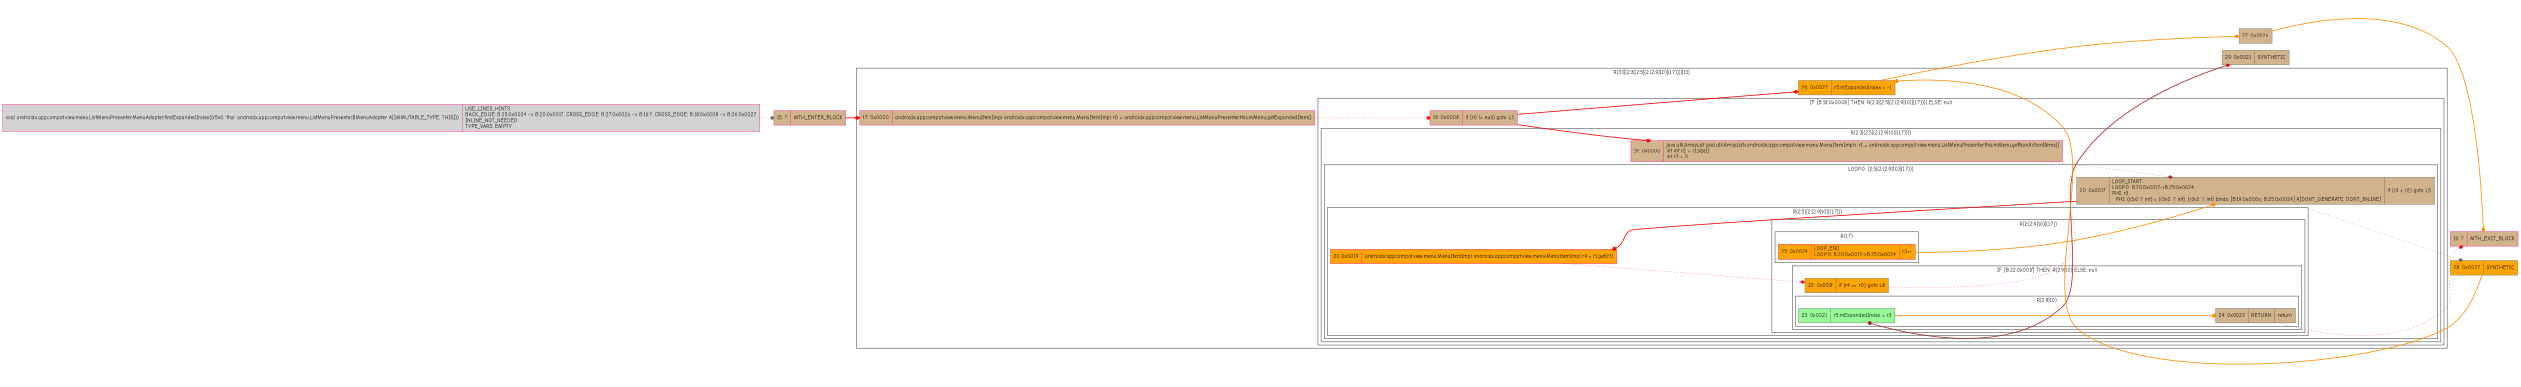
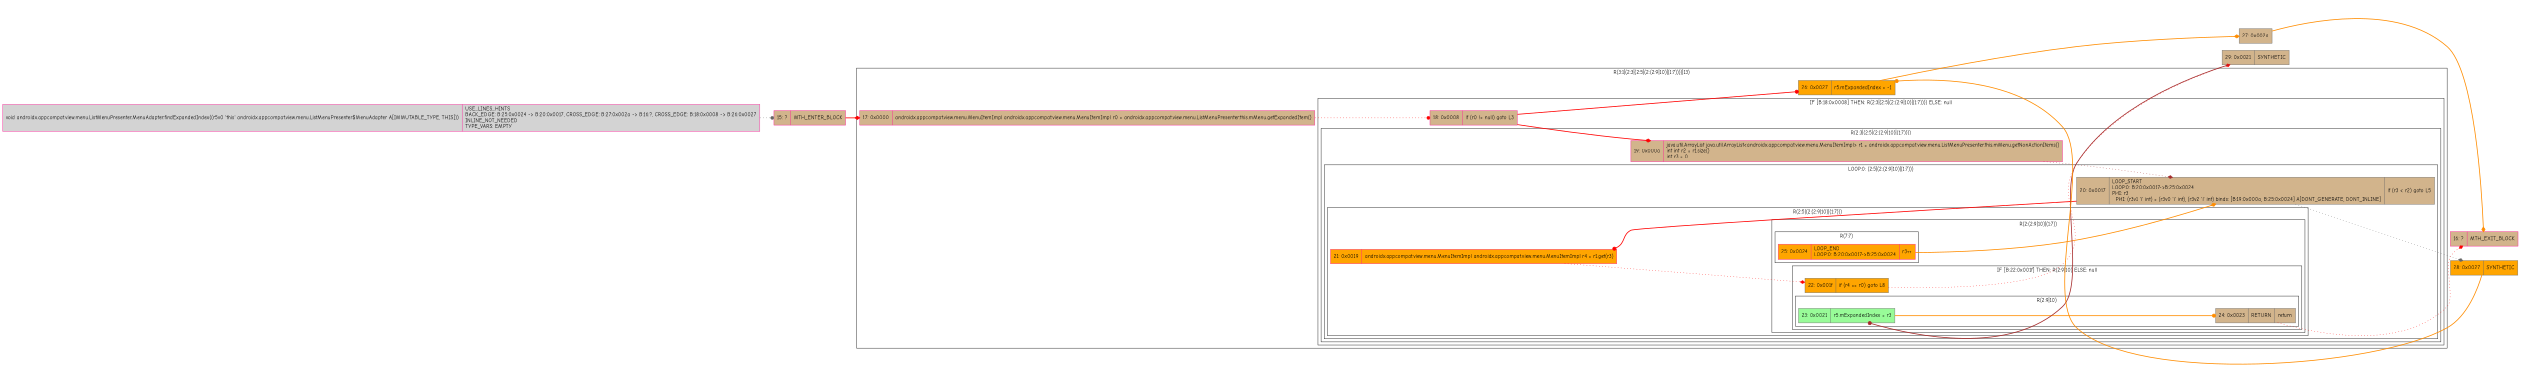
  digraph {
    fontname="Comic Neue"
    rankdir=LR
    node [color=gray40 fillcolor=tan fontname="Comic Neue" shape=record style=filled]
    edge [arrowhead=diamond color=red fontname="Comic Neue" style=bold]
    n1 [fillcolor=palegreen label="{23\:\ 0x0021|r5.mExpandedIndex = r3\l}"]
    n2 [label="{24\:\ 0x0023|RETURN\l|return\l}"]
    n3 [fillcolor=orange label="{22\:\ 0x001f|if (r4 == r0) goto L8\l}"]
    n4 [color=deeppink fillcolor=orange label="{25\:\ 0x0024|LOOP_END\lLOOP:0: B:20:0x0017\-\>B:25:0x0024\l|r3++\l}"]
    n5 [color=deeppink fillcolor=orange label="{21\:\ 0x0019|androidx.appcompat.view.menu.MenuItemImpl androidx.appcompat.view.menu.MenuItemImpl r4 = r1.get(r3)\l}"]
    n6 [label="{20\:\ 0x0017|LOOP_START\lLOOP:0: B:20:0x0017\-\>B:25:0x0024\lPHI: r3 \l  PHI: (r3v1 'i' int) = (r3v0 'i' int), (r3v2 'i' int) binds: [B:19:0x000a, B:25:0x0024] A[DONT_GENERATE, DONT_INLINE]\l|if (r3 \< r2) goto L5\l}"]
    n7 [color=deeppink label="{19\:\ 0x000a|java.util.ArrayList java.util.ArrayList\<androidx.appcompat.view.menu.MenuItemImpl\> r1 = androidx.appcompat.view.menu.ListMenuPresenter.this.mMenu.getNonActionItems()\lint int r2 = r1.size()\lint r3 = 0\l}"]
    n8 [color=deeppink label="{18\:\ 0x0008|if (r0 != null) goto L3\l}"]
    n9 [color=deeppink label="{17\:\ 0x0000|androidx.appcompat.view.menu.MenuItemImpl androidx.appcompat.view.menu.MenuItemImpl r0 = androidx.appcompat.view.menu.ListMenuPresenter.this.mMenu.getExpandedItem()\l}"]
    n10 [fillcolor=orange label="{26\:\ 0x0027|r5.mExpandedIndex = \-1\l}"]
    n11 [color=deeppink label="{16\:\ ?|MTH_EXIT_BLOCK\l}"]
    n12 [label="{29\:\ 0x0021|SYNTHETIC\l}"]
    n13 [fillcolor=orange label="{28\:\ 0x0027|SYNTHETIC\l}"]
    n14 [label="{27\:\ 0x002a}"]
    n15 [color=deeppink label="{15\:\ ?|MTH_ENTER_BLOCK\l}"]
    n16 [color=deeppink fillcolor=lightgrey label="{void androidx.appcompat.view.menu.ListMenuPresenter.MenuAdapter.findExpandedIndex((r5v0 'this' androidx.appcompat.view.menu.ListMenuPresenter$MenuAdapter A[IMMUTABLE_TYPE, THIS]))  | USE_LINES_HINTS\lBACK_EDGE: B:25:0x0024 \-\> B:20:0x0017, CROSS_EDGE: B:27:0x002a \-\> B:16:?, CROSS_EDGE: B:18:0x0008 \-\> B:26:0x0027\lINLINE_NOT_NEEDED\lTYPE_VARS: EMPTY\l}"]
    subgraph cluster_1 {
      label="R(3:1|(2:3|(2:5|(2:(2:9|10)|(1:7))))|13)"
      n9
      n10
      subgraph cluster_2 {
        label="IF [B:18:0x0008] THEN: R(2:3|(2:5|(2:(2:9|10)|(1:7)))) ELSE: null"
        n8
        subgraph cluster_3 {
          label="R(2:3|(2:5|(2:(2:9|10)|(1:7))))"
          n7
          subgraph cluster_4 {
            label="LOOP:0: (2:5|(2:(2:9|10)|(1:7)))"
            n6
            subgraph cluster_5 {
              label="R(2:5|(2:(2:9|10)|(1:7)))"
              n5
              subgraph cluster_6 {
                label="R(2:(2:9|10)|(1:7))"
                subgraph cluster_7 {
                  label="IF [B:22:0x001f] THEN: R(2:9|10) ELSE: null"
                  n3
                  subgraph cluster_8 {
                    label="R(2:9|10)"
                    n1
                    n2
                  }
                }
                subgraph cluster_9 {
-                 label="R(1:7)"
+                 label="R(7:7)"
                  n4
                }
              }
            }
          }
        }
      }
    }
    n1 -> n2 [arrowhead=dot color=darkorange]
    n2 -> n11 [style=dotted]
    n3 -> n12 [style=dotted]
    n4 -> n6 [color=darkorange]
    n5 -> n3 [style=dotted]
    n6 -> n5 [arrowhead=dot]
    n6 -> n13 [color=gray40 style=dotted]
    n7 -> n6 [color=brown style=dotted]
    n8 -> n7
-   n8 -> n10
+   n8 -> n10 [arrowhead=dot]
    n9 -> n8 [arrowhead=dot style=dotted]
    n10 -> n14 [color=darkorange]
    n12 -> n1 [arrowhead=dot color=brown]
    n13 -> n10 [arrowhead=dot color=darkorange]
    n14 -> n11 [color=darkorange]
    n15 -> n9
    n16 -> n15 [arrowhead=dot color=gray40 style=dotted]
  }
